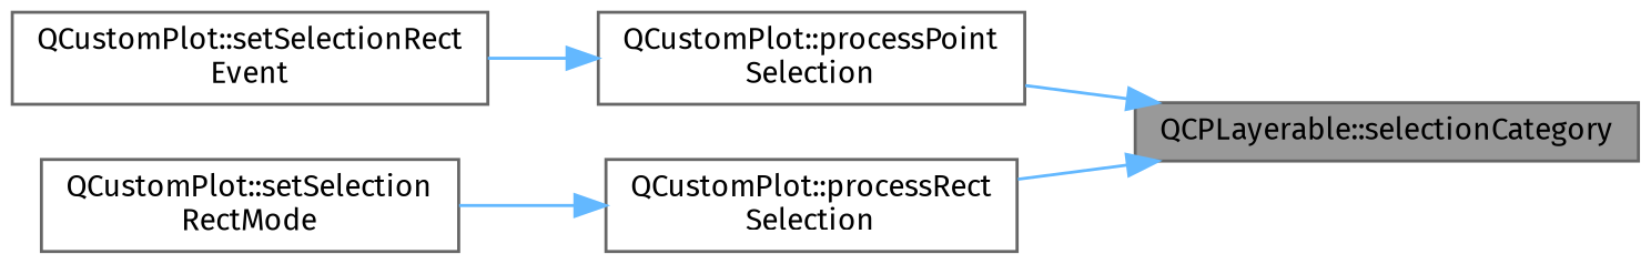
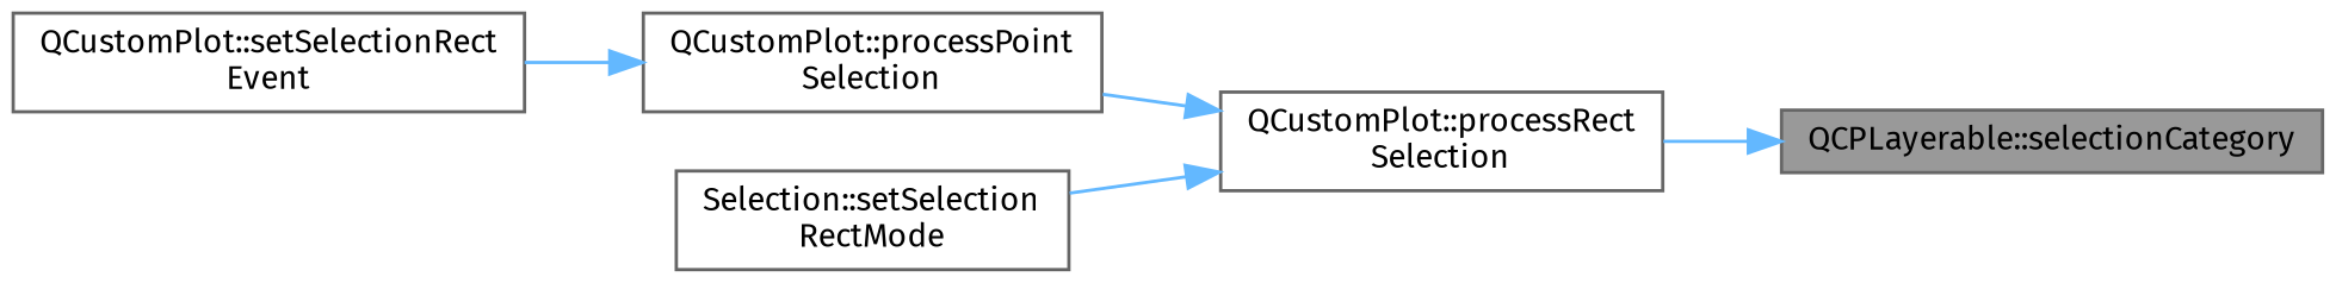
  digraph {
    fontname="Fira Sans"
    rankdir=RL
    node [color=grey40 fillcolor=white fontname="Fira Sans" fontsize=10 shape=box style=filled]
    edge [color=steelblue1 dir=back fontname="Fira Sans" fontsize=10 labelfontname=Helvetica labelfontsize=10 style=solid]
    n1 [color=gray40 fillcolor=grey60 fontcolor=black height=0.2 label="QCPLayerable::selectionCategory" width=0.4]
    n2 [height=0.2 label="QCustomPlot::processPoint\lSelection" width=0.4]
    n3 [height=0.2 label="QCustomPlot::processRect\lSelection" width=0.4]
    n4 [height=0.2 label="QCustomPlot::setSelectionRect\lEvent" width=0.4]
-   n5 [height=0.2 label="QCustomPlot::setSelection\lRectMode" width=0.4]
-   n1 -> n2
+   n5 [height=0.2 label="Selection::setSelection\lRectMode" width=0.4]
+   n3 -> n2
    n1 -> n3
    n2 -> n4
    n3 -> n5
  }
